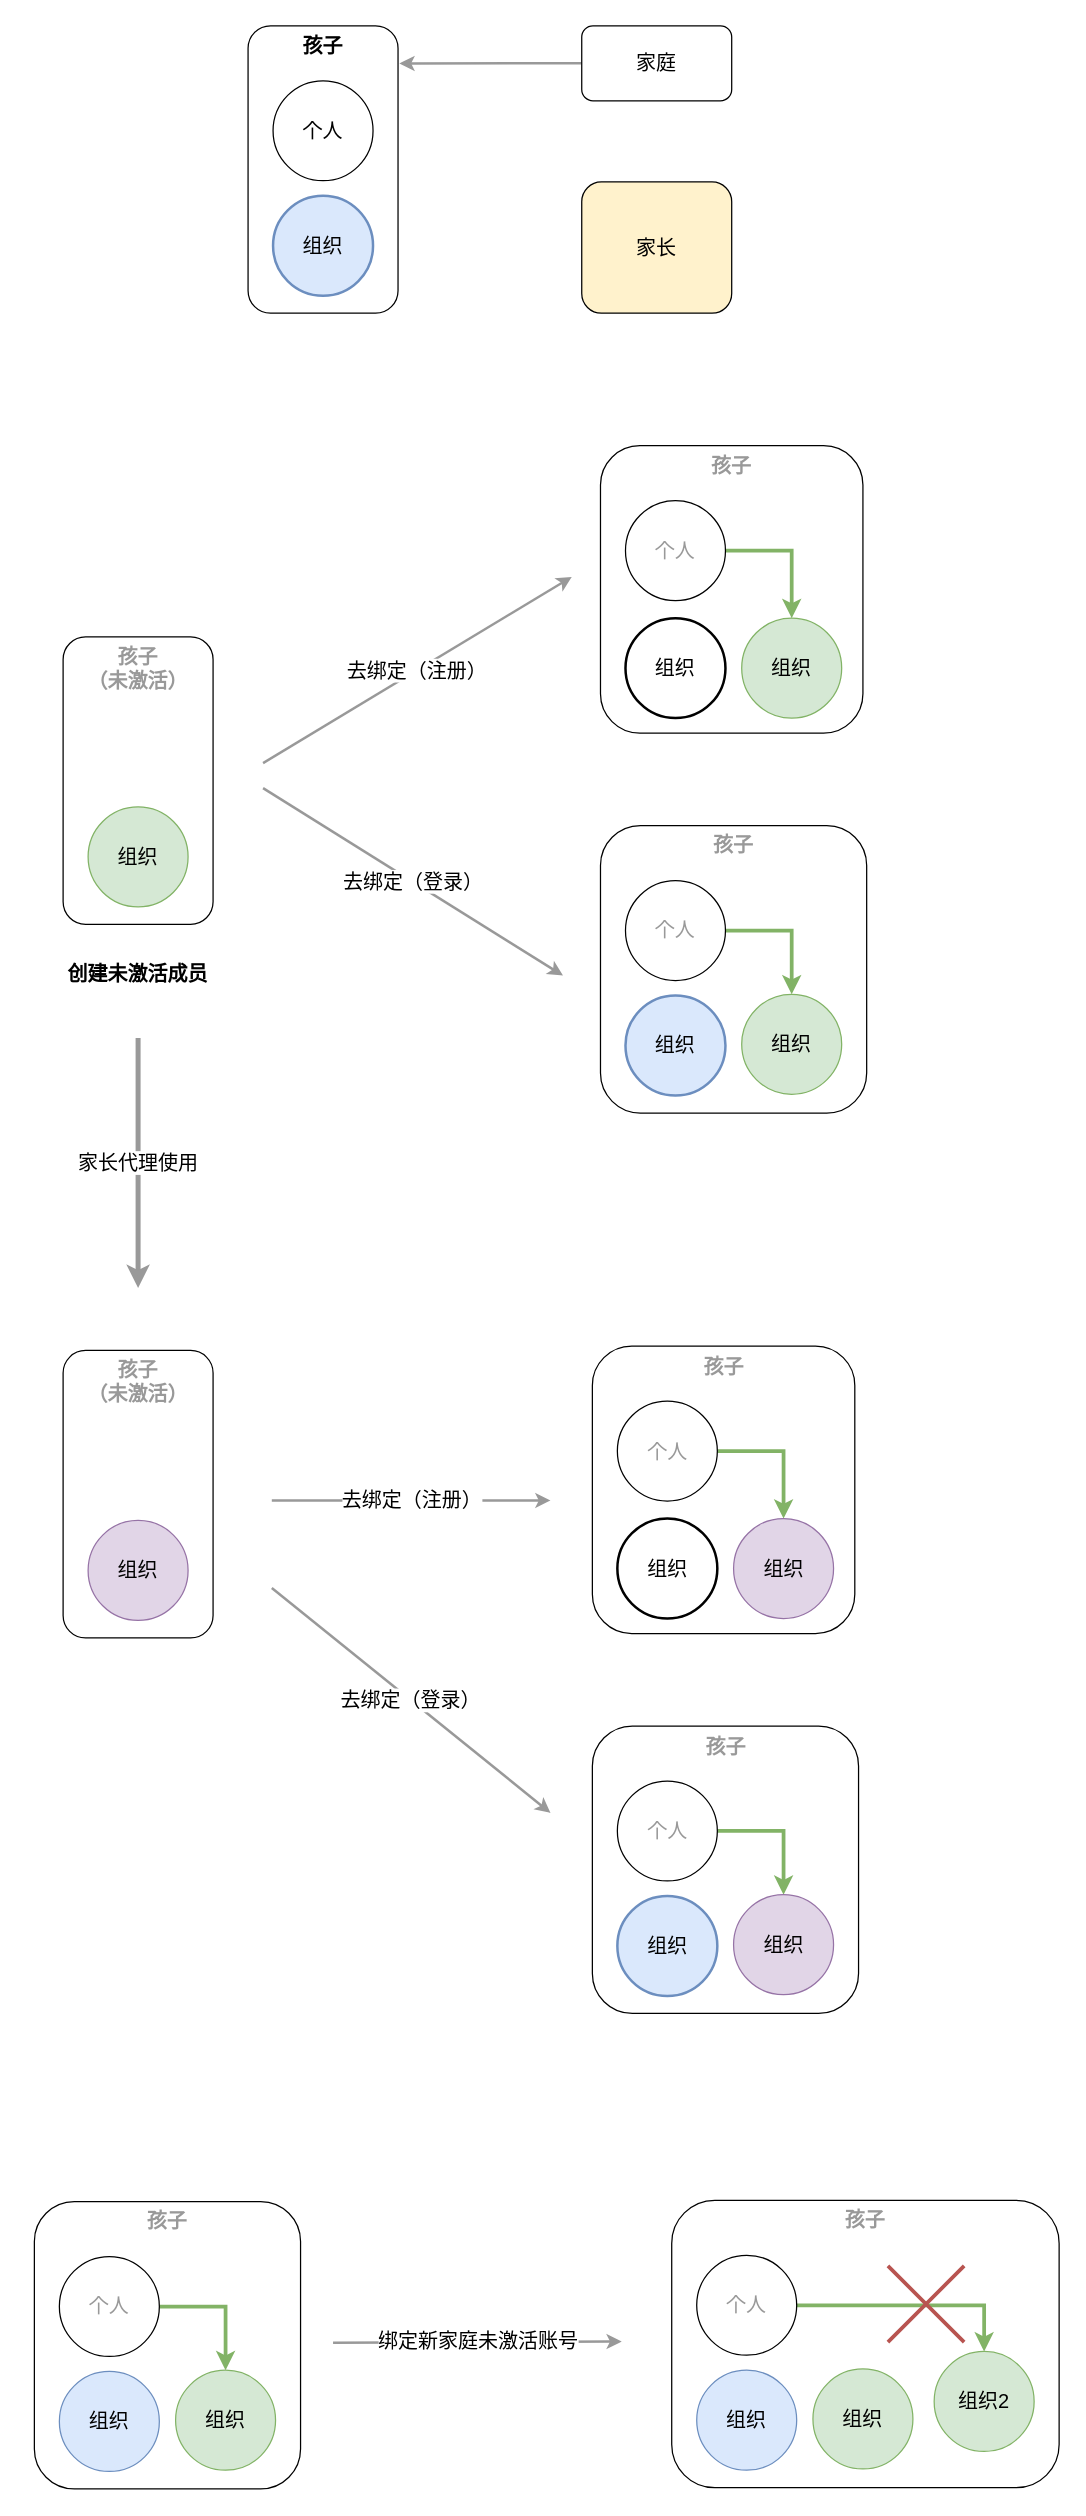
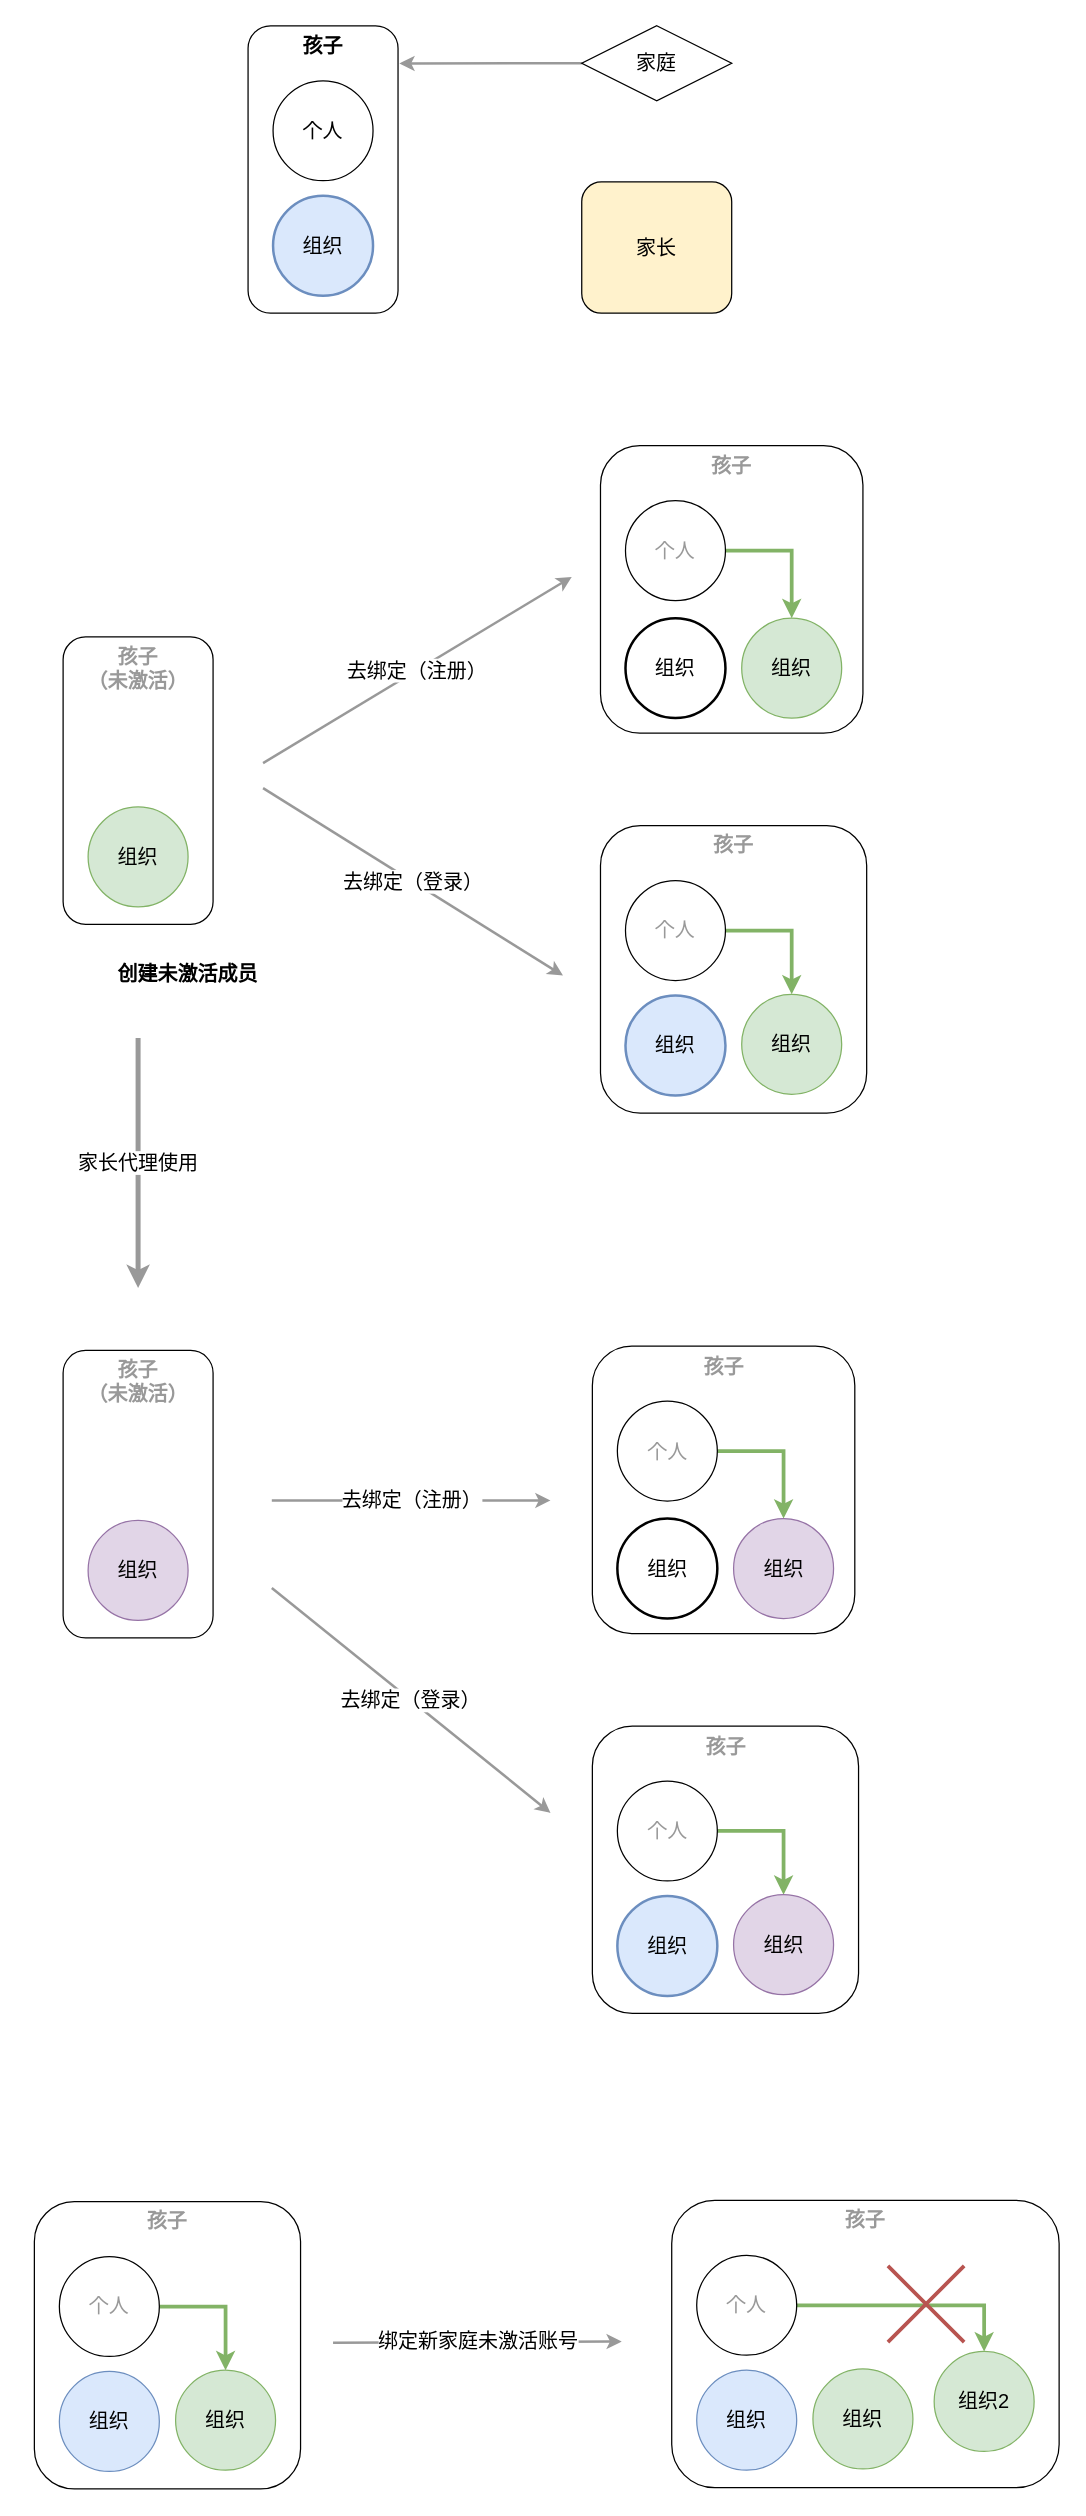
  <mxCell id="0" />
  <mxCell id="1" parent="0" />
  <mxCell id="2" value="孩子" style="rounded=1;whiteSpace=wrap;html=1;fontSize=16;fontColor=#000000;verticalAlign=top;fontStyle=1" vertex="1" parent="1"><mxGeometry x="198" y="20" width="120" height="230" as="geometry" /></mxCell>
  <mxCell id="3" value="个人" style="ellipse;whiteSpace=wrap;html=1;aspect=fixed;fontSize=16;fontColor=#000000;" vertex="1" parent="1"><mxGeometry x="218" y="64" width="80" height="80" as="geometry" /></mxCell>
  <mxCell id="4" value="组织" style="ellipse;whiteSpace=wrap;html=1;aspect=fixed;fontSize=16;fillColor=#dae8fc;strokeColor=#6c8ebf;fontColor=#000000;strokeWidth=2;" vertex="1" parent="1"><mxGeometry x="218" y="156" width="80" height="80" as="geometry" /></mxCell>
  <mxCell id="5" value="孩子&lt;br&gt;（未激活）" style="rounded=1;whiteSpace=wrap;html=1;fontSize=16;fontColor=#999999;verticalAlign=top;fontStyle=1" vertex="1" parent="1"><mxGeometry x="50" y="509" width="120" height="230" as="geometry" /></mxCell>
  <mxCell id="6" value="组织" style="ellipse;whiteSpace=wrap;html=1;aspect=fixed;fontSize=16;fillColor=#d5e8d4;strokeColor=#82b366;strokeWidth=1;" vertex="1" parent="1"><mxGeometry x="70" y="645" width="80" height="80" as="geometry" /></mxCell>
- <mxCell id="7" value="创建未激活成员" style="text;html=1;strokeColor=none;fillColor=none;align=center;verticalAlign=middle;whiteSpace=wrap;rounded=0;fontSize=16;fontColor=#000000;fontStyle=1" vertex="1" parent="1"><mxGeometry x="20" y="769" width="180" height="20" as="geometry" /></mxCell>
+ <mxCell id="7" value="创建未激活成员" style="text;html=1;strokeColor=none;fillColor=none;align=center;verticalAlign=middle;whiteSpace=wrap;rounded=0;fontSize=16;fontColor=#000000;fontStyle=1" vertex="1" parent="1"><mxGeometry x="60" y="769" width="180" height="20" as="geometry" /></mxCell>
  <mxCell id="8" value="孩子&lt;br&gt;（未激活）" style="rounded=1;whiteSpace=wrap;html=1;fontSize=16;fontColor=#999999;verticalAlign=top;fontStyle=1" vertex="1" parent="1"><mxGeometry x="50" y="1080" width="120" height="230" as="geometry" /></mxCell>
  <mxCell id="9" value="组织" style="ellipse;whiteSpace=wrap;html=1;aspect=fixed;fontSize=16;fillColor=#e1d5e7;strokeColor=#9673a6;" vertex="1" parent="1"><mxGeometry x="70" y="1216" width="80" height="80" as="geometry" /></mxCell>
  <mxCell id="10" style="edgeStyle=none;rounded=0;orthogonalLoop=1;jettySize=auto;html=1;strokeColor=#999999;strokeWidth=2;fontSize=16;fontColor=#000000;entryX=1.009;entryY=0.131;entryDx=0;entryDy=0;entryPerimeter=0;" edge="1" parent="1" source="11" target="2"><mxGeometry relative="1" as="geometry" /></mxCell>
- <mxCell id="11" value="家庭" style="rounded=1;whiteSpace=wrap;html=1;fontSize=16;fontColor=#000000;align=center;" vertex="1" parent="1"><mxGeometry x="465" y="20" width="120" height="60" as="geometry" /></mxCell>
+ <mxCell id="11" value="家庭" style="rhombus;whiteSpace=wrap;html=1;fontSize=16;fontColor=#000000;align=center;" vertex="1" parent="1"><mxGeometry x="465" y="20" width="120" height="60" as="geometry" /></mxCell>
  <mxCell id="12" value="家长" style="rounded=1;whiteSpace=wrap;html=1;fontSize=16;fontColor=#000000;align=center;fillColor=#fff2cc;" vertex="1" parent="1"><mxGeometry x="465" y="145" width="120" height="105" as="geometry" /></mxCell>
  <mxCell id="13" value="去绑定（注册）" style="endArrow=classic;html=1;strokeColor=#999999;strokeWidth=2;fontSize=16;fontColor=#000000;" edge="1" parent="1"><mxGeometry width="50" height="50" relative="1" as="geometry"><mxPoint x="210" y="610" as="sourcePoint" /><mxPoint x="457" y="461" as="targetPoint" /></mxGeometry></mxCell>
  <mxCell id="14" value="孩子" style="rounded=1;whiteSpace=wrap;html=1;fontSize=16;fontColor=#999999;verticalAlign=top;fontStyle=1" vertex="1" parent="1"><mxGeometry x="480" y="356" width="210" height="230" as="geometry" /></mxCell>
  <mxCell id="15" style="edgeStyle=orthogonalEdgeStyle;rounded=0;orthogonalLoop=1;jettySize=auto;html=1;strokeWidth=3;fontColor=#000000;fillColor=#d5e8d4;strokeColor=#82b366;" edge="1" parent="1" source="16" target="17"><mxGeometry relative="1" as="geometry" /></mxCell>
  <mxCell id="16" value="个人" style="ellipse;whiteSpace=wrap;html=1;aspect=fixed;fontSize=16;fontColor=#999999;" vertex="1" parent="1"><mxGeometry x="500" y="400" width="80" height="80" as="geometry" /></mxCell>
  <mxCell id="17" value="组织" style="ellipse;whiteSpace=wrap;html=1;aspect=fixed;fontSize=16;fillColor=#d5e8d4;strokeColor=#82b366;" vertex="1" parent="1"><mxGeometry x="593" y="494" width="80" height="80" as="geometry" /></mxCell>
  <mxCell id="18" value="孩子" style="rounded=1;whiteSpace=wrap;html=1;fontSize=16;fontColor=#999999;verticalAlign=top;fontStyle=1" vertex="1" parent="1"><mxGeometry x="480" y="660" width="213" height="230" as="geometry" /></mxCell>
  <mxCell id="19" style="edgeStyle=orthogonalEdgeStyle;rounded=0;orthogonalLoop=1;jettySize=auto;html=1;fillColor=#d5e8d4;strokeColor=#82b366;strokeWidth=3;" edge="1" parent="1" source="20" target="23"><mxGeometry relative="1" as="geometry" /></mxCell>
  <mxCell id="20" value="个人" style="ellipse;whiteSpace=wrap;html=1;aspect=fixed;fontSize=16;fontColor=#999999;" vertex="1" parent="1"><mxGeometry x="500" y="704" width="80" height="80" as="geometry" /></mxCell>
  <mxCell id="21" value="组织" style="ellipse;whiteSpace=wrap;html=1;aspect=fixed;fontSize=16;fillColor=#dae8fc;strokeColor=#6c8ebf;strokeWidth=2;" vertex="1" parent="1"><mxGeometry x="500" y="796" width="80" height="80" as="geometry" /></mxCell>
  <mxCell id="22" value="去绑定（登录）" style="endArrow=classic;html=1;strokeColor=#999999;strokeWidth=2;fontSize=16;fontColor=#000000;" edge="1" parent="1"><mxGeometry width="50" height="50" relative="1" as="geometry"><mxPoint x="210" y="630" as="sourcePoint" /><mxPoint x="450" y="780" as="targetPoint" /></mxGeometry></mxCell>
  <mxCell id="23" value="组织" style="ellipse;whiteSpace=wrap;html=1;aspect=fixed;fontSize=16;fillColor=#d5e8d4;strokeColor=#82b366;" vertex="1" parent="1"><mxGeometry x="593" y="795" width="80" height="80" as="geometry" /></mxCell>
  <mxCell id="24" value="家长代理使用" style="endArrow=classic;html=1;strokeColor=#999999;strokeWidth=4;fontSize=16;fontColor=#000000;" edge="1" parent="1"><mxGeometry width="50" height="50" relative="1" as="geometry"><mxPoint x="110" y="830" as="sourcePoint" /><mxPoint x="110" y="1030" as="targetPoint" /></mxGeometry></mxCell>
  <mxCell id="25" value="组织" style="ellipse;whiteSpace=wrap;html=1;aspect=fixed;fontSize=16;strokeWidth=2;" vertex="1" parent="1"><mxGeometry x="500" y="494" width="80" height="80" as="geometry" /></mxCell>
  <mxCell id="26" value="孩子" style="rounded=1;whiteSpace=wrap;html=1;fontSize=16;fontColor=#999999;verticalAlign=top;fontStyle=1" vertex="1" parent="1"><mxGeometry x="473.5" y="1076.5" width="210" height="230" as="geometry" /></mxCell>
  <mxCell id="27" style="edgeStyle=orthogonalEdgeStyle;rounded=0;orthogonalLoop=1;jettySize=auto;html=1;strokeWidth=3;fontColor=#000000;fillColor=#d5e8d4;strokeColor=#82b366;" edge="1" parent="1" source="28" target="29"><mxGeometry relative="1" as="geometry" /></mxCell>
  <mxCell id="28" value="个人" style="ellipse;whiteSpace=wrap;html=1;aspect=fixed;fontSize=16;fontColor=#999999;" vertex="1" parent="1"><mxGeometry x="493.5" y="1120.5" width="80" height="80" as="geometry" /></mxCell>
  <mxCell id="29" value="组织" style="ellipse;whiteSpace=wrap;html=1;aspect=fixed;fontSize=16;fillColor=#e1d5e7;strokeColor=#9673a6;" vertex="1" parent="1"><mxGeometry x="586.5" y="1214.5" width="80" height="80" as="geometry" /></mxCell>
  <mxCell id="30" value="孩子" style="rounded=1;whiteSpace=wrap;html=1;fontSize=16;fontColor=#999999;verticalAlign=top;fontStyle=1" vertex="1" parent="1"><mxGeometry x="473.5" y="1380.5" width="213" height="230" as="geometry" /></mxCell>
  <mxCell id="31" style="edgeStyle=orthogonalEdgeStyle;rounded=0;orthogonalLoop=1;jettySize=auto;html=1;fillColor=#d5e8d4;strokeColor=#82b366;strokeWidth=3;" edge="1" parent="1" source="32" target="34"><mxGeometry relative="1" as="geometry" /></mxCell>
  <mxCell id="32" value="个人" style="ellipse;whiteSpace=wrap;html=1;aspect=fixed;fontSize=16;fontColor=#999999;" vertex="1" parent="1"><mxGeometry x="493.5" y="1424.5" width="80" height="80" as="geometry" /></mxCell>
  <mxCell id="33" value="组织" style="ellipse;whiteSpace=wrap;html=1;aspect=fixed;fontSize=16;fillColor=#dae8fc;strokeColor=#6c8ebf;strokeWidth=2;" vertex="1" parent="1"><mxGeometry x="493.5" y="1516.5" width="80" height="80" as="geometry" /></mxCell>
  <mxCell id="34" value="组织" style="ellipse;whiteSpace=wrap;html=1;aspect=fixed;fontSize=16;fillColor=#e1d5e7;strokeColor=#9673a6;" vertex="1" parent="1"><mxGeometry x="586.5" y="1515.5" width="80" height="80" as="geometry" /></mxCell>
  <mxCell id="35" value="组织" style="ellipse;whiteSpace=wrap;html=1;aspect=fixed;fontSize=16;strokeWidth=2;" vertex="1" parent="1"><mxGeometry x="493.5" y="1214.5" width="80" height="80" as="geometry" /></mxCell>
  <mxCell id="36" value="去绑定（注册）" style="endArrow=classic;html=1;strokeColor=#999999;strokeWidth=2;fontSize=16;fontColor=#000000;" edge="1" parent="1"><mxGeometry width="50" height="50" relative="1" as="geometry"><mxPoint x="217" y="1200" as="sourcePoint" /><mxPoint x="440" y="1200" as="targetPoint" /></mxGeometry></mxCell>
  <mxCell id="37" value="去绑定（登录）" style="endArrow=classic;html=1;strokeColor=#999999;strokeWidth=2;fontSize=16;fontColor=#000000;" edge="1" parent="1"><mxGeometry width="50" height="50" relative="1" as="geometry"><mxPoint x="217" y="1270" as="sourcePoint" /><mxPoint x="440" y="1450" as="targetPoint" /></mxGeometry></mxCell>
  <mxCell id="38" value="绑定新家庭未激活账号" style="endArrow=classic;html=1;strokeColor=#999999;strokeWidth=2;fontSize=16;fontColor=#000000;" edge="1" parent="1"><mxGeometry width="50" height="50" relative="1" as="geometry"><mxPoint x="266" y="1874" as="sourcePoint" /><mxPoint x="497" y="1873" as="targetPoint" /></mxGeometry></mxCell>
  <mxCell id="39" value="孩子" style="rounded=1;whiteSpace=wrap;html=1;fontSize=16;fontColor=#999999;verticalAlign=top;fontStyle=1" vertex="1" parent="1"><mxGeometry x="537" y="1760" width="310" height="230" as="geometry" /></mxCell>
  <mxCell id="40" style="edgeStyle=orthogonalEdgeStyle;rounded=0;orthogonalLoop=1;jettySize=auto;html=1;fillColor=#d5e8d4;strokeColor=#82b366;strokeWidth=3;" edge="1" parent="1" source="41" target="44"><mxGeometry relative="1" as="geometry"><Array as="points"><mxPoint x="787" y="1844" /></Array></mxGeometry></mxCell>
  <mxCell id="41" value="个人" style="ellipse;whiteSpace=wrap;html=1;aspect=fixed;fontSize=16;fontColor=#999999;" vertex="1" parent="1"><mxGeometry x="557" y="1804" width="80" height="80" as="geometry" /></mxCell>
  <mxCell id="42" value="组织" style="ellipse;whiteSpace=wrap;html=1;aspect=fixed;fontSize=16;fillColor=#dae8fc;strokeColor=#6c8ebf;" vertex="1" parent="1"><mxGeometry x="557" y="1896" width="80" height="80" as="geometry" /></mxCell>
  <mxCell id="43" value="组织" style="ellipse;whiteSpace=wrap;html=1;aspect=fixed;fontSize=16;fillColor=#d5e8d4;strokeColor=#82b366;" vertex="1" parent="1"><mxGeometry x="650" y="1895" width="80" height="80" as="geometry" /></mxCell>
  <mxCell id="44" value="组织2" style="ellipse;whiteSpace=wrap;html=1;aspect=fixed;fontSize=16;fillColor=#d5e8d4;strokeColor=#82b366;" vertex="1" parent="1"><mxGeometry x="747" y="1881" width="80" height="80" as="geometry" /></mxCell>
  <mxCell id="45" value="孩子" style="rounded=1;whiteSpace=wrap;html=1;fontSize=16;fontColor=#999999;verticalAlign=top;fontStyle=1" vertex="1" parent="1"><mxGeometry x="27" y="1761" width="213" height="230" as="geometry" /></mxCell>
  <mxCell id="46" style="edgeStyle=orthogonalEdgeStyle;rounded=0;orthogonalLoop=1;jettySize=auto;html=1;fillColor=#d5e8d4;strokeColor=#82b366;strokeWidth=3;" edge="1" parent="1" source="47" target="49"><mxGeometry relative="1" as="geometry" /></mxCell>
  <mxCell id="47" value="个人" style="ellipse;whiteSpace=wrap;html=1;aspect=fixed;fontSize=16;fontColor=#999999;" vertex="1" parent="1"><mxGeometry x="47" y="1805" width="80" height="80" as="geometry" /></mxCell>
  <mxCell id="48" value="组织" style="ellipse;whiteSpace=wrap;html=1;aspect=fixed;fontSize=16;fillColor=#dae8fc;strokeColor=#6c8ebf;" vertex="1" parent="1"><mxGeometry x="47" y="1897" width="80" height="80" as="geometry" /></mxCell>
  <mxCell id="49" value="组织" style="ellipse;whiteSpace=wrap;html=1;aspect=fixed;fontSize=16;fillColor=#d5e8d4;strokeColor=#82b366;" vertex="1" parent="1"><mxGeometry x="140" y="1896" width="80" height="80" as="geometry" /></mxCell>
  <mxCell id="50" value="" style="shape=umlDestroy;whiteSpace=wrap;html=1;strokeWidth=3;align=center;fillColor=#f8cecc;strokeColor=#b85450;" vertex="1" parent="1"><mxGeometry x="710" y="1812.5" width="61" height="61" as="geometry" /></mxCell>
